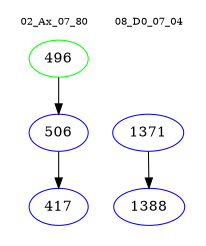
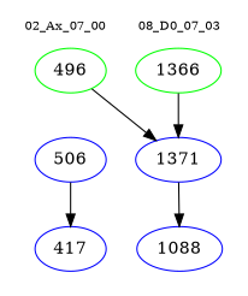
  digraph {
    node [color=blue]
    edge [color=black]
    n1 [color=green label=496]
    n2 [label=506]
    n3 [label=417]
+   n4 [color=green label=1366]
    n5 [label=1371]
-   n6 [label=1388]
+   n6 [label=1088]
    subgraph cluster_1 {
      color=white
      fontsize=10
-     label="02_Ax_07_80"
+     label="02_Ax_07_00"
      n1
      n2
      n3
    }
    subgraph cluster_2 {
      color=white
      fontsize=10
-     label="08_D0_07_04"
+     label="08_D0_07_03"
+     n4
      n5
      n6
    }
-   n1 -> n2
+   n1 -> n5
    n2 -> n3
+   n4 -> n5
    n5 -> n6
  }
